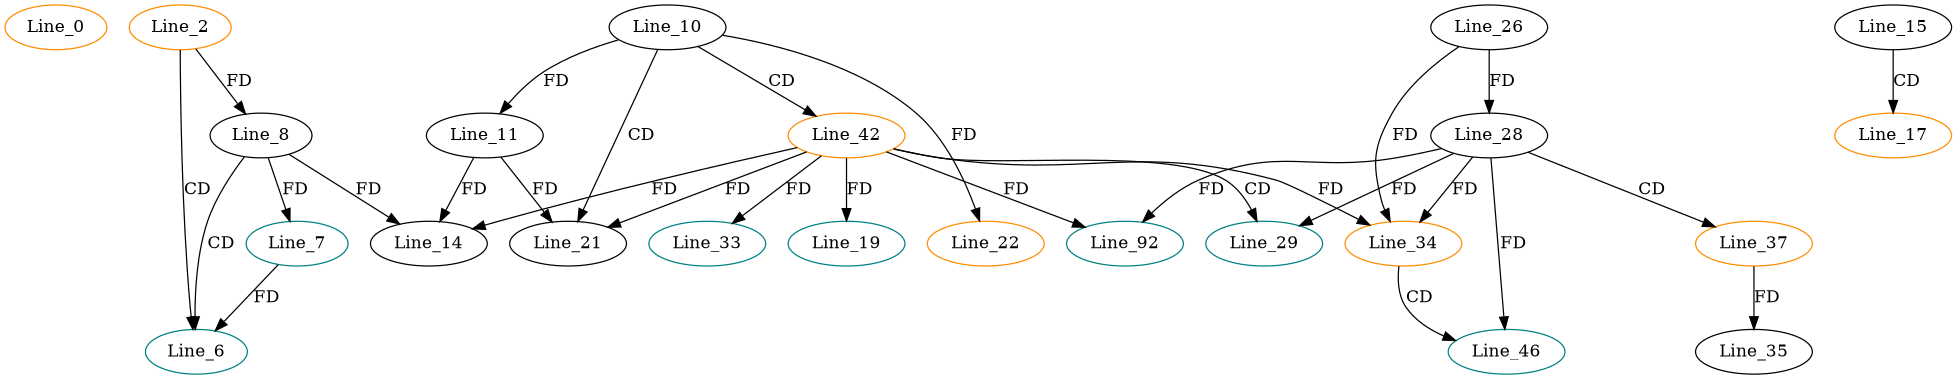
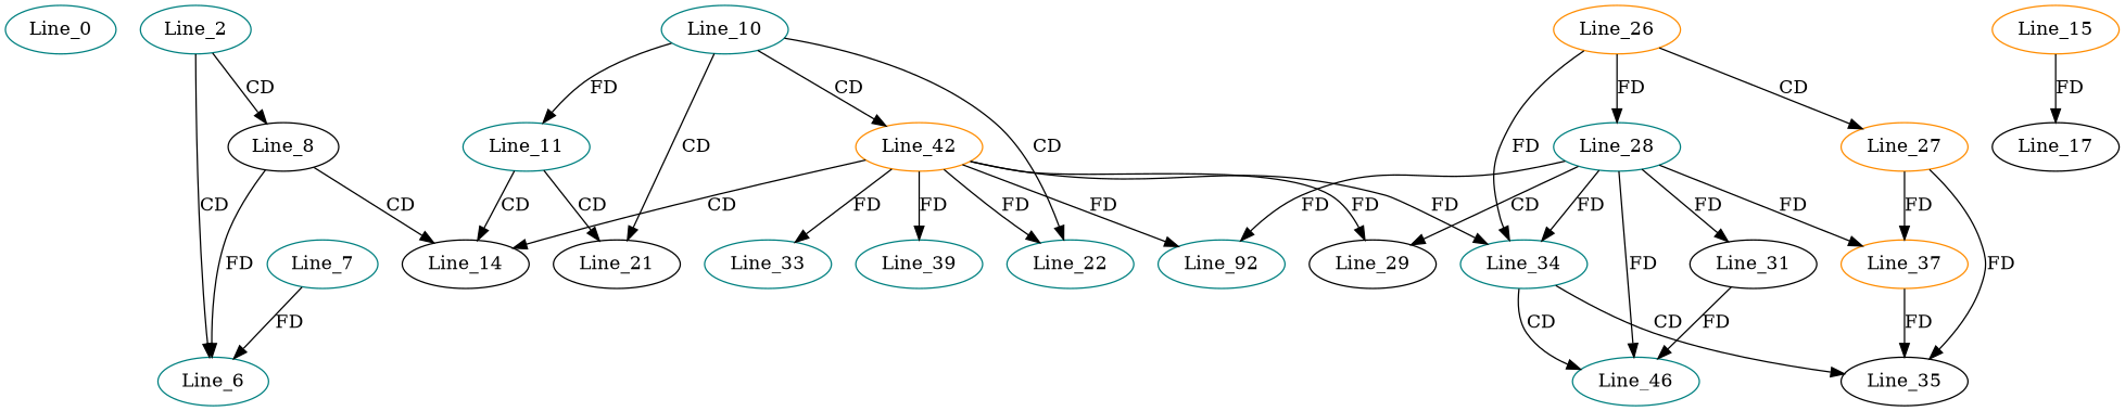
  digraph {
    node [color=teal]
-   Line_0 [color=darkorange]
+   Line_0
    n2 [color=black label=Line_8]
-   Line_2 [color=darkorange]
+   Line_2
    n4 [label=Line_6]
    n5 [label=Line_7]
    Line_14 [color=black]
-   Line_10 [color=black]
-   Line_11 [color=black]
+   Line_10
+   Line_11
    n9 [color=darkorange label=Line_42]
    Line_21 [color=black]
-   Line_22 [color=darkorange]
+   Line_22
    n12 [label=Line_33]
-   Line_19
-   Line_29
+   Line_19 [label=Line_39]
+   Line_29 [color=black]
    n15 [label=Line_92]
-   Line_34 [color=darkorange]
+   Line_34
    Line_35 [color=black]
    n18 [label=Line_46]
-   Line_15 [color=black]
-   Line_17 [color=darkorange]
-   Line_26 [color=black]
-   Line_28 [color=black]
+   Line_15 [color=darkorange]
+   Line_17 [color=black]
+   Line_26 [color=darkorange]
+   Line_27 [color=darkorange]
+   Line_28
    n24 [color=darkorange label=Line_37]
-   n2 -> n4 [label=CD]
-   n2 -> n5 [label=FD]
-   n2 -> Line_14 [label=FD]
-   Line_2 -> n2 [label=FD]
+   Line_31 [color=black]
+   n2 -> n4 [label=FD]
+   n2 -> Line_14 [label=CD]
+   Line_2 -> n2 [label=CD]
    Line_2 -> n4 [label=CD]
    n5 -> n4 [label=FD]
    Line_10 -> Line_11 [label=FD]
    Line_10 -> n9 [label=CD]
    Line_10 -> Line_21 [label=CD]
-   Line_10 -> Line_22 [label=FD]
-   Line_11 -> Line_14 [label=FD]
-   Line_11 -> Line_21 [label=FD]
-   n9 -> Line_14 [label=FD]
-   n9 -> Line_21 [label=FD]
+   Line_10 -> Line_22 [label=CD]
+   Line_11 -> Line_14 [label=CD]
+   Line_11 -> Line_21 [label=CD]
+   n9 -> Line_14 [label=CD]
+   n9 -> Line_22 [label=FD]
    n9 -> n12 [label=FD]
    n9 -> Line_19 [label=FD]
-   n9 -> Line_29 [label=CD]
+   n9 -> Line_29 [label=FD]
    n9 -> n15 [label=FD]
    n9 -> Line_34 [label=FD]
+   Line_34 -> Line_35 [label=CD]
    Line_34 -> n18 [label=CD]
-   Line_15 -> Line_17 [label=CD]
+   Line_15 -> Line_17 [label=FD]
    Line_26 -> Line_34 [label=FD]
+   Line_26 -> Line_27 [label=CD]
    Line_26 -> Line_28 [label=FD]
-   Line_28 -> Line_29 [label=FD]
+   Line_27 -> Line_35 [label=FD]
+   Line_27 -> n24 [label=FD]
+   Line_28 -> Line_29 [label=CD]
    Line_28 -> n15 [label=FD]
    Line_28 -> Line_34 [label=FD]
    Line_28 -> n18 [label=FD]
-   Line_28 -> n24 [label=CD]
+   Line_28 -> n24 [label=FD]
+   Line_28 -> Line_31 [label=FD]
    n24 -> Line_35 [label=FD]
+   Line_31 -> n18 [label=FD]
  }
